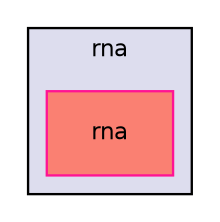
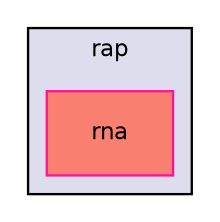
  digraph {
    compound=true
    n1 [fillcolor=salmon fontname=Helvetica fontsize=10 label=rna pencolor=black shape=box style=filled color=deeppink]
    subgraph cluster_1 {
      bgcolor="#ddddee"
      fontname=Helvetica
      fontsize=10
-     label=rna
+     label=rap
      pencolor=black
      n1
    }
  }
